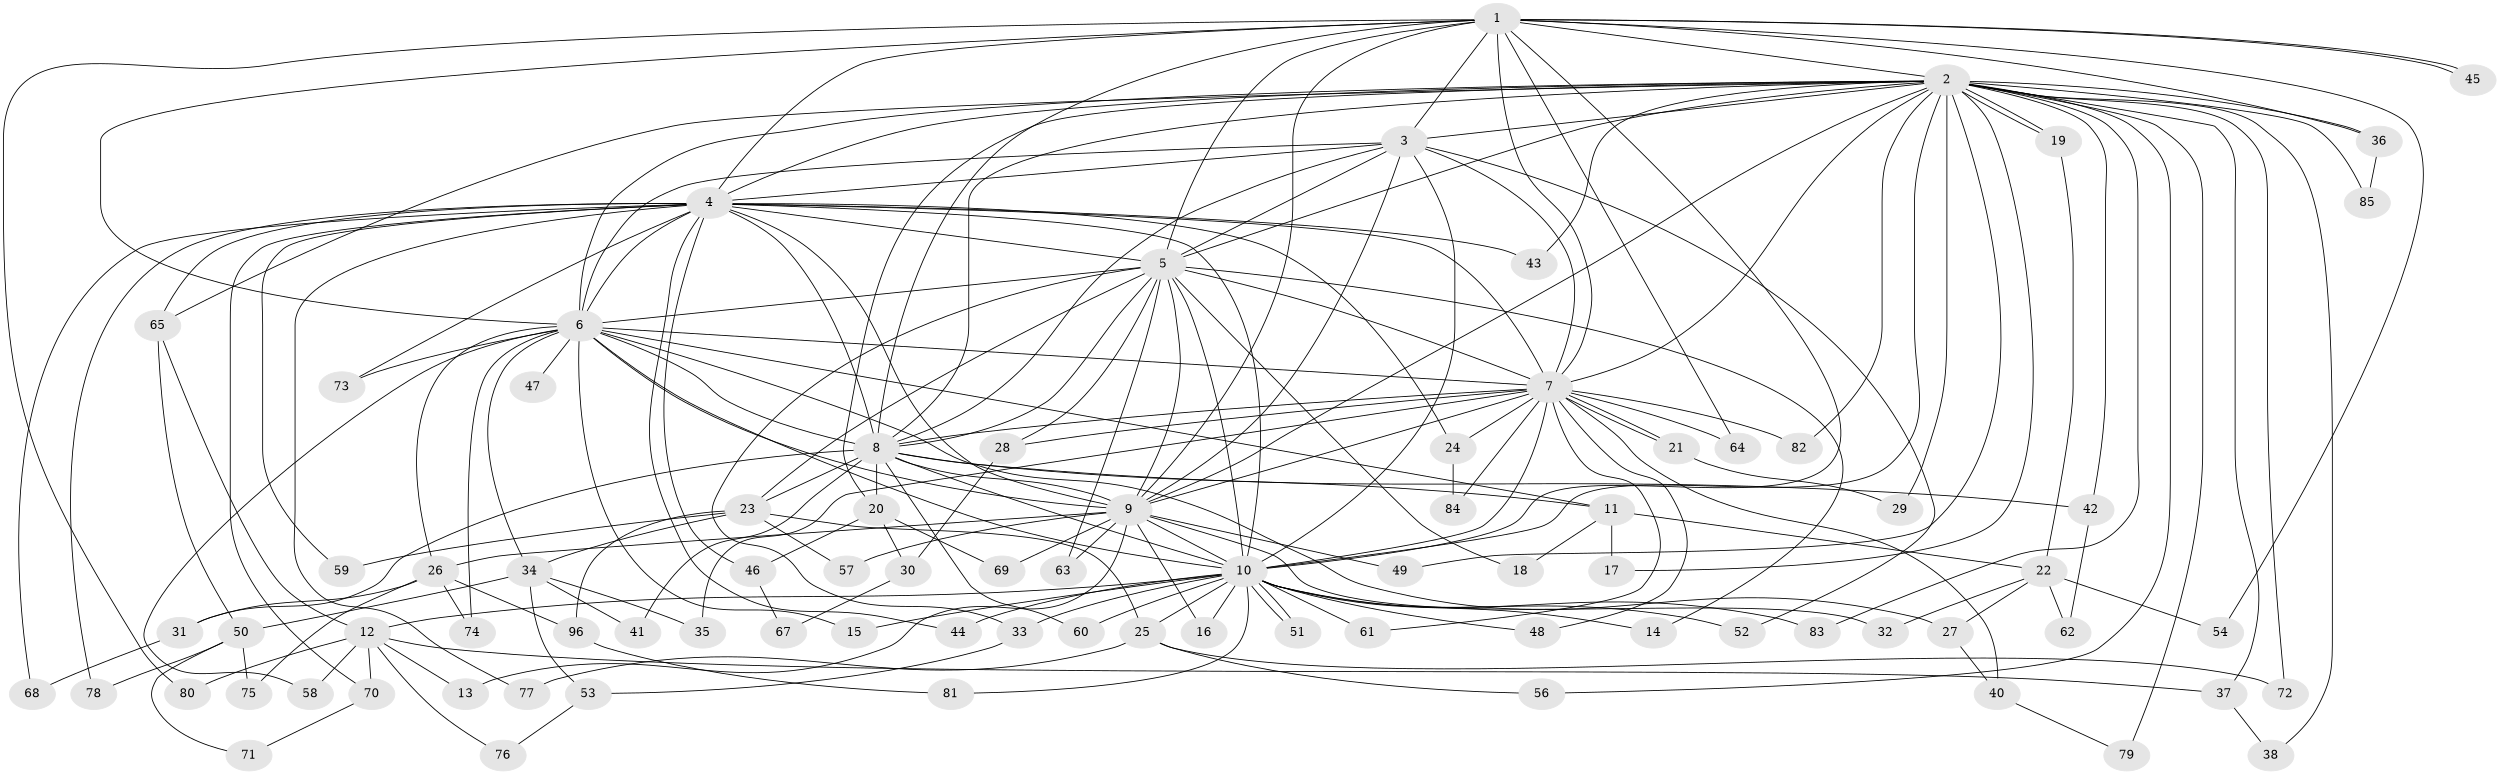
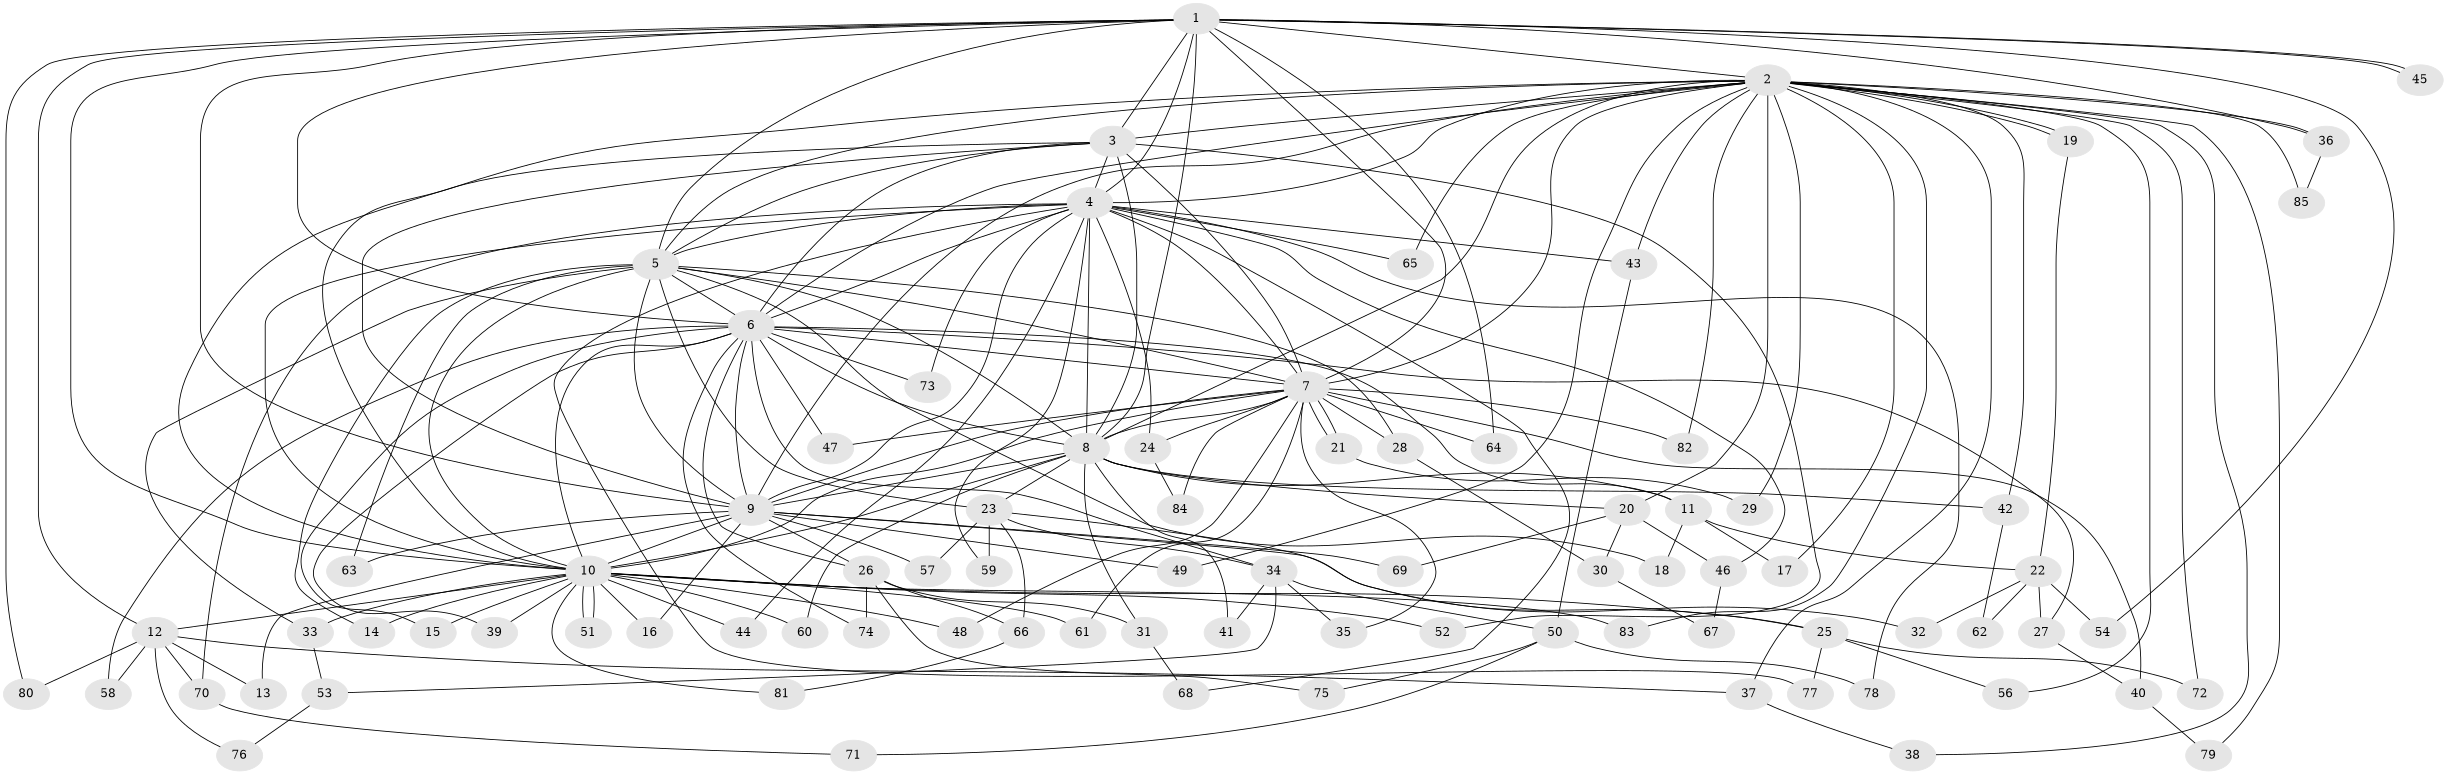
  graph {
    node [color=gray90 style=filled]
    1
    2
    3
    4
    5
    6
    7
    8
    9
    10
    12
    36
    45
    54
    64
    80
    17
    19
    20
    29
    37
    38
    42
    43
    49
    56
    65
    72
    79
    82
    83
    85
    52
    24
    44
    46
    59
    68
    70
    73
    77
    78
    14
    18
    23
    28
    33
    63
    11
    15
    26
    27
    34
+   39
    47
    58
    74
    21
    35
    40
    48
    61
    84
    31
    41
    60
    13
    16
    32
    57
    69
    25
    51
    81
    76
    22
    30
    62
    50
    67
    71
-   66 [label=96]
+   66
    53
    75
    1 -- 2
    1 -- 3
    1 -- 4
    1 -- 5
    1 -- 6
    1 -- 7
    1 -- 8
    1 -- 9
    1 -- 10
-   65 -- 12
+   1 -- 12
    1 -- 36
    1 -- 45
    1 -- 45
    1 -- 54
    1 -- 64
    1 -- 80
    2 -- 3
    2 -- 4
    2 -- 5
    2 -- 6
    2 -- 7
    2 -- 8
    2 -- 9
    2 -- 10
    2 -- 36
    2 -- 17
    2 -- 19
    2 -- 19
    2 -- 20
    2 -- 29
    2 -- 37
    2 -- 38
    2 -- 42
    2 -- 43
    2 -- 49
    2 -- 56
    2 -- 65
    2 -- 72
    2 -- 79
    2 -- 82
    2 -- 83
    2 -- 85
    3 -- 4
    3 -- 5
    3 -- 6
    3 -- 7
    3 -- 8
    3 -- 9
    3 -- 10
    3 -- 52
    4 -- 5
    4 -- 6
    4 -- 7
    4 -- 8
    4 -- 9
    4 -- 10
    4 -- 43
    4 -- 65
    4 -- 24
    4 -- 44
    4 -- 46
    4 -- 59
    4 -- 68
    4 -- 70
    4 -- 73
    4 -- 77
    4 -- 78
    5 -- 6
    5 -- 7
    5 -- 8
    5 -- 9
    5 -- 10
    5 -- 14
    5 -- 18
    5 -- 23
    5 -- 28
    5 -- 33
    5 -- 63
    6 -- 7
    6 -- 8
    6 -- 9
    6 -- 10
    6 -- 73
    6 -- 11
    6 -- 15
    6 -- 26
    6 -- 27
    6 -- 34
+   6 -- 39
    6 -- 47
    6 -- 58
    6 -- 74
    7 -- 8
    7 -- 9
    7 -- 10
    7 -- 64
    7 -- 82
    7 -- 24
    7 -- 28
+   7 -- 47
    7 -- 21
    7 -- 21
    7 -- 35
    7 -- 40
    7 -- 48
    7 -- 61
    7 -- 84
    8 -- 9
    8 -- 10
    8 -- 20
    8 -- 42
    8 -- 23
    8 -- 11
    8 -- 31
    8 -- 41
    8 -- 60
    9 -- 10
    9 -- 49
    9 -- 63
    9 -- 26
    9 -- 13
    9 -- 16
    9 -- 32
    9 -- 57
    9 -- 69
    10 -- 12
    10 -- 83
    10 -- 52
    10 -- 44
    10 -- 14
    10 -- 33
    10 -- 15
+   10 -- 39
    10 -- 48
    10 -- 61
    10 -- 60
    10 -- 16
    10 -- 25
    10 -- 51
    10 -- 51
    10 -- 81
    12 -- 80
    12 -- 37
    12 -- 70
    12 -- 58
    12 -- 13
    12 -- 76
    36 -- 85
    19 -- 22
    20 -- 46
    20 -- 69
    20 -- 30
    37 -- 38
    42 -- 62
-   65 -- 50
+   43 -- 50
    24 -- 84
    46 -- 67
    70 -- 71
    23 -- 59
    23 -- 34
    23 -- 57
    23 -- 25
    23 -- 66
    28 -- 30
    33 -- 53
    11 -- 17
    11 -- 18
    11 -- 22
    26 -- 74
    26 -- 31
    26 -- 66
    26 -- 75
    27 -- 40
    34 -- 35
    34 -- 41
    34 -- 50
    34 -- 53
    21 -- 29
    40 -- 79
    31 -- 68
    25 -- 56
    25 -- 72
    25 -- 77
    22 -- 54
    22 -- 27
    22 -- 32
    22 -- 62
    30 -- 67
    50 -- 78
    50 -- 71
    50 -- 75
    66 -- 81
    53 -- 76
  }
